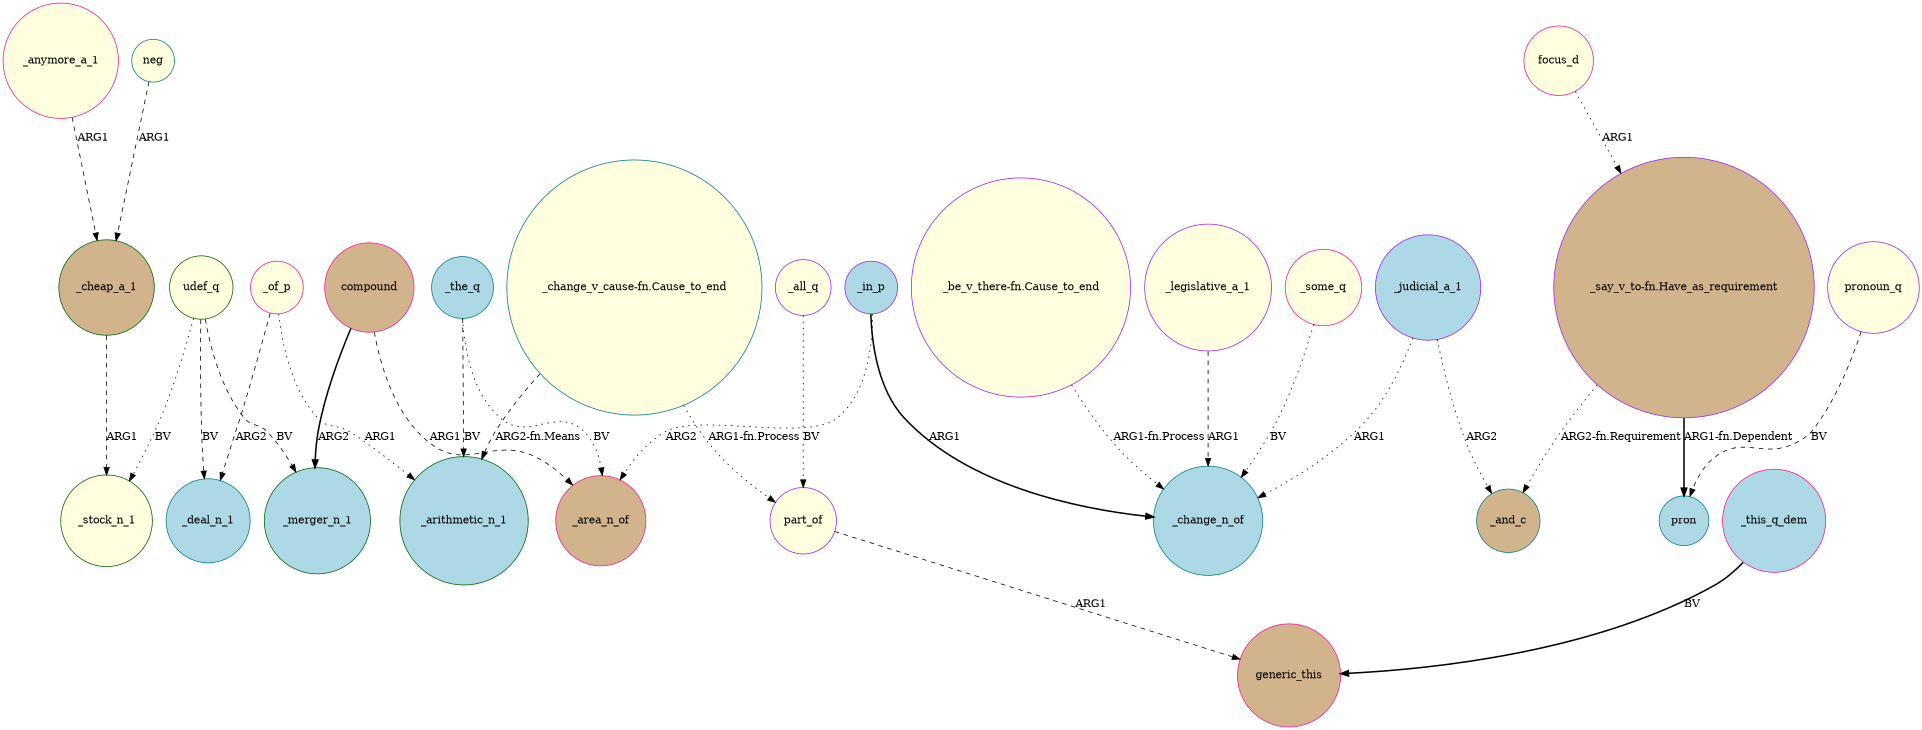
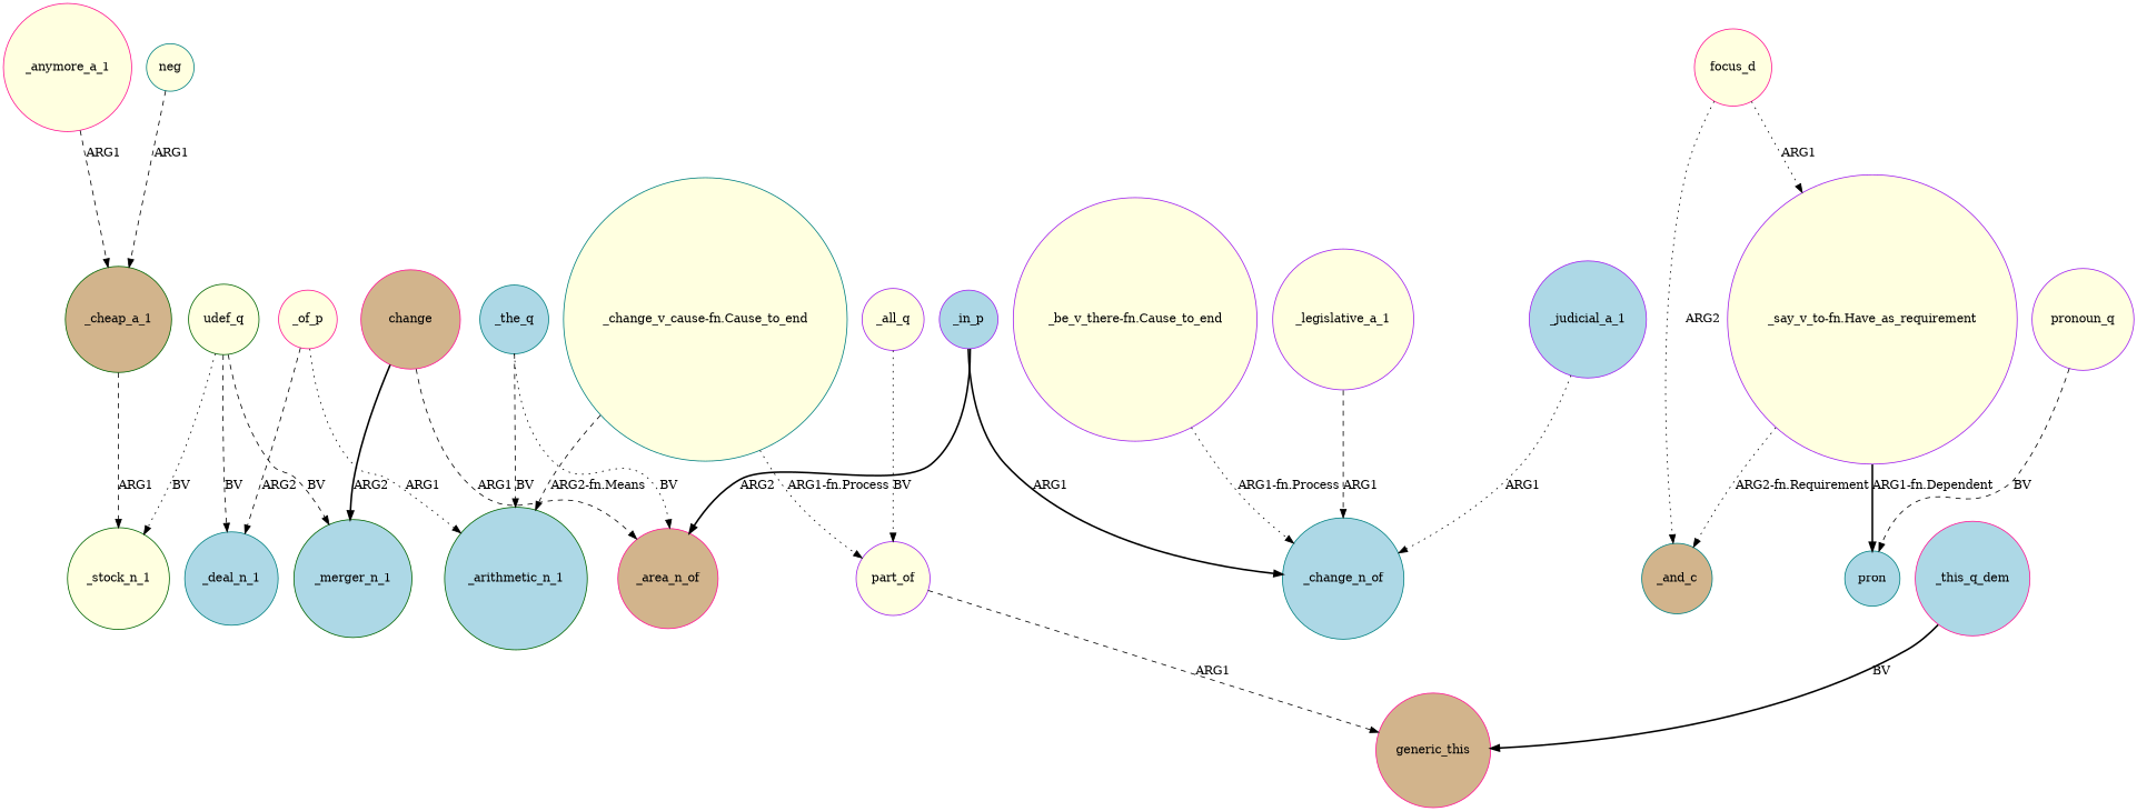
  digraph {
    node [color=deeppink fillcolor=lightyellow shape=circle style=filled]
    edge [style=dashed]
    _deal_n_1 [color=teal fillcolor=lightblue]
    _of_p
    _arithmetic_n_1 [color=darkgreen fillcolor=lightblue]
    _change_n_of [color=teal fillcolor=lightblue]
-   _some_q
    _the_q [color=teal fillcolor=lightblue]
    _area_n_of [fillcolor=tan]
-   "_say_v_to-fn.Have_as_requirement" [color=purple fillcolor=tan]
+   "_say_v_to-fn.Have_as_requirement" [color=purple]
    focus_d
    _and_c [color=teal fillcolor=tan]
    pron [color=teal fillcolor=lightblue]
    _cheap_a_1 [color=darkgreen fillcolor=tan]
    _anymore_a_1
    _stock_n_1 [color=darkgreen]
-   compound [fillcolor=tan]
+   compound [fillcolor=tan label=change]
    _merger_n_1 [color=darkgreen fillcolor=lightblue]
    _all_q [color=purple]
    part_of [color=purple]
    n19 [fillcolor=tan label=generic_this]
    _in_p [color=purple fillcolor=lightblue]
    pronoun_q [color=purple]
    udef_q [color=darkgreen]
    _this_q_dem [fillcolor=lightblue]
    _judicial_a_1 [color=purple fillcolor=lightblue]
    "_change_v_cause-fn.Cause_to_end" [color=teal]
    "_be_v_there-fn.Cause_to_end" [color=purple]
    _legislative_a_1 [color=purple]
    neg [color=teal]
    _of_p -> _deal_n_1 [label=ARG2]
    _of_p -> _arithmetic_n_1 [label=ARG1 style=dotted]
-   _some_q -> _change_n_of [label=BV style=dotted]
    _the_q -> _arithmetic_n_1 [label=BV]
    _the_q -> _area_n_of [label=BV style=dotted]
    "_say_v_to-fn.Have_as_requirement" -> _and_c [label="ARG2-fn.Requirement" style=dotted]
    "_say_v_to-fn.Have_as_requirement" -> pron [label="ARG1-fn.Dependent" style=bold]
    focus_d -> "_say_v_to-fn.Have_as_requirement" [label=ARG1 style=dotted]
-   _judicial_a_1 -> _and_c [label=ARG2 style=dotted]
+   focus_d -> _and_c [label=ARG2 style=dotted]
    _cheap_a_1 -> _stock_n_1 [label=ARG1]
    _anymore_a_1 -> _cheap_a_1 [label=ARG1]
    compound -> _area_n_of [label=ARG1]
    compound -> _merger_n_1 [label=ARG2 style=bold]
    _all_q -> part_of [label=BV style=dotted]
    part_of -> n19 [label=ARG1]
    _in_p -> _change_n_of [label=ARG1 style=bold]
-   _in_p -> _area_n_of [label=ARG2 style=dotted]
+   _in_p -> _area_n_of [label=ARG2 style=bold]
    pronoun_q -> pron [label=BV]
    udef_q -> _deal_n_1 [label=BV]
    udef_q -> _stock_n_1 [label=BV style=dotted]
    udef_q -> _merger_n_1 [label=BV]
    _this_q_dem -> n19 [label=BV style=bold]
    _judicial_a_1 -> _change_n_of [label=ARG1 style=dotted]
    "_change_v_cause-fn.Cause_to_end" -> _arithmetic_n_1 [label="ARG2-fn.Means"]
    "_change_v_cause-fn.Cause_to_end" -> part_of [label="ARG1-fn.Process" style=dotted]
    "_be_v_there-fn.Cause_to_end" -> _change_n_of [label="ARG1-fn.Process" style=dotted]
    _legislative_a_1 -> _change_n_of [label=ARG1]
    neg -> _cheap_a_1 [label=ARG1]
  }
